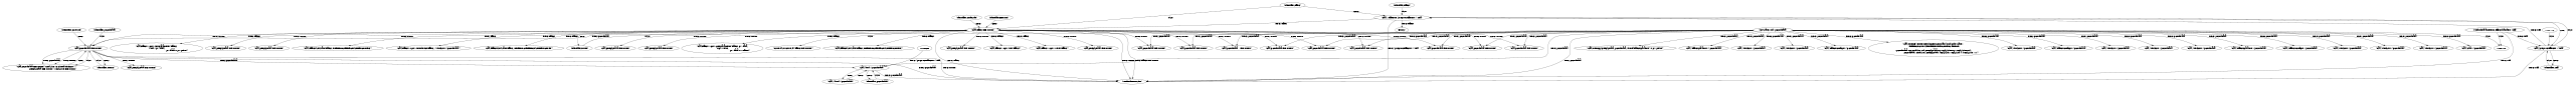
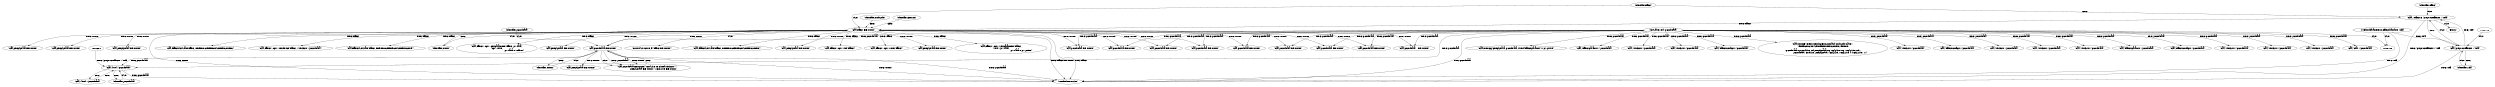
  digraph {
    n1 [label="(Call,(bool *)pCmdData)"]
    n2 [label="(Call,*(bool *)pCmdData)"]
    n3 [label="(Identifier,pCmdData)"]
    n4 [label="(MethodReturn,int)"]
    n5 [label="(Call,pCmdData == NULL)"]
    n6 [label="(Call,pCmdData == NULL|| cmdSize != sizeof(uint32_t) ||\n                    pReplyData == NULL || replySize == NULL)"]
    n7 [label="(Identifier,NULL)"]
    n8 [label="(Call,pReplyData == NULL)"]
    n9 [label="(SetState,void *pCmdData)"]
    n10 [label="(Call,(uint32_t *)pCmdData)"]
    n11 [label="(Call,(uint32_t *)pCmdData)"]
    n12 [label="(Call,(uint32_t *)pCmdData)"]
    n13 [label="(Call,(char *)pCmdData)"]
    n14 [label="(Call,pCmdData == NULL)"]
    n15 [label="(Call,memcpy(pReplyData, pCmdData, sizeof(effect_param_t) + p->psize))"]
    n16 [label="(Call,pCmdData == NULL)"]
    n17 [label="(Call,(effect_param_t *) pCmdData)"]
    n18 [label="(Call,(uint32_t *)pCmdData)"]
    n19 [label="(Call,(uint32_t *)pCmdData)"]
    n20 [label="(Call,(effect_config_t *)pCmdData)"]
    n21 [label="(Call,pCmdData == NULL)"]
    n22 [label="(Call,pCmdData == NULL)"]
    n23 [label="(Call,ALOGE(\"PreProcessingFx_Command cmdCode Case: \"\n \"EFFECT_CMD_SET_FEATURE_CONFIG: ERROR\n\"\n \"pCmdData %p cmdSize %d pReplyData %p replySize %p *replySize %d\",\n                        pCmdData, cmdSize, pReplyData, replySize, replySize ? *replySize : -1))"]
    n24 [label="(Call,pCmdData == NULL)"]
    n25 [label="(Call,(uint32_t *)pCmdData)"]
    n26 [label="(Call,(effect_config_t *)pCmdData)"]
    n27 [label="(Call,(uint32_t *)pCmdData)"]
    n28 [label="(Call,pCmdData    == NULL)"]
    n29 [label="(Call,(uint32_t *)pCmdData)"]
    n30 [label="(Call,pCmdData == NULL)"]
    n31 [label="(Call,(uint32_t *)pCmdData)"]
    n32 [label="(Call,pCmdData == NULL)"]
    n33 [label="(Call,pCmdData == NULL)"]
    n34 [label="(Call,(effect_param_t *)pCmdData)"]
    n35 [label="(Call,(effect_config_t *)pCmdData)"]
    1000100
    n37 [label="(Call,effect == NULL)"]
    n38 [label="(Call,pReplyData == NULL)"]
    n39 [label="(Call,effect->ops->init(effect))"]
    n40 [label="(Call,effect->ops->reset(effect))"]
    n41 [label="(Call,pReplyData == NULL)"]
    n42 [label="(Call,effect->ops->set_parameter(effect,\n (void *)p->data,\n                                                                p->data + p->psize))"]
    n43 [label="(Call,pReplyData == NULL)"]
    n44 [label="(Call,pReplyData == NULL)"]
    n45 [label="(Call,Effect_SetState(effect, PREPROC_EFFECT_STATE_CONFIG))"]
    n46 [label="(Call,effect->ops->set_device(effect, *(uint32_t *)pCmdData))"]
    n47 [label="(Call,Effect_SetState(effect, PREPROC_EFFECT_STATE_ACTIVE))"]
    n48 [label="(Identifier,NULL)"]
    n49 [label="(Call,pReplyData == NULL)"]
    n50 [label="(Call,pReplyData == NULL)"]
    n51 [label="(Call,effect->ops->get_parameter(effect, p->data,\n &p->vsize,\n                                                       p->data + voffset))"]
    n52 [label="(ControlStructure,if (effect == NULL))"]
    n53 [label="(Call,Effect_SetState(effect, PREPROC_EFFECT_STATE_CONFIG))"]
    n54 [label="(Call,* effect = (preproc_effect_t *) self)"]
    n55 [label="(Call,(preproc_effect_t *) self)"]
    n56 [label="(Block,)"]
    n57 [label="(Identifier,self)"]
    n58 [label="(MethodParameterIn,effect_handle_t  self)"]
    n59 [label="(Identifier,effect)"]
    n60 [label="(Identifier,cmdCode)"]
-   n61 [label="(Identifier,cmdSize)"]
    n62 [label="(Identifier,EINVAL)"]
    n63 [label="(Identifier,effect)"]
    n64 [label="(Identifier,pCmdData)"]
    1000680
    1000112
    n1 -> n2 [label="CFG: "]
    n1 -> n3 [label="CFG: "]
    n1 -> n4 [label="DDG: pCmdData"]
    n2 -> n1 [label="CFG: "]
    n3 -> n1 [label="AST: "]
    n5 -> n1 [label="DDG: pCmdData"]
    n5 -> n4 [label="DDG: pCmdData"]
    n5 -> n4 [label="DDG: NULL"]
    n5 -> n6 [label="AST: "]
    n5 -> n6 [label="DDG: pCmdData"]
    n5 -> n6 [label="DDG: NULL"]
    n5 -> n7 [label="CFG: "]
    n5 -> n8 [label="DDG: NULL"]
    n6 -> n5 [label="CFG: "]
    n7 -> n5 [label="AST: "]
    n9 -> n1 [label="DDG: pCmdData"]
    n9 -> n4 [label="DDG: pCmdData"]
    n9 -> n5 [label="DDG: pCmdData"]
    n9 -> n10 [label="DDG: pCmdData"]
    n9 -> n11 [label="DDG: pCmdData"]
    n9 -> n12 [label="DDG: pCmdData"]
    n9 -> n13 [label="DDG: pCmdData"]
    n9 -> n14 [label="DDG: pCmdData"]
    n9 -> n15 [label="DDG: pCmdData"]
    n9 -> n16 [label="DDG: pCmdData"]
    n9 -> n17 [label="DDG: pCmdData"]
    n9 -> n18 [label="DDG: pCmdData"]
    n9 -> n19 [label="DDG: pCmdData"]
    n9 -> n20 [label="DDG: pCmdData"]
    n9 -> n21 [label="DDG: pCmdData"]
    n9 -> n22 [label="DDG: pCmdData"]
    n9 -> n23 [label="DDG: pCmdData"]
    n9 -> n24 [label="DDG: pCmdData"]
    n9 -> n25 [label="DDG: pCmdData"]
    n9 -> n26 [label="DDG: pCmdData"]
    n9 -> n27 [label="DDG: pCmdData"]
    n9 -> n28 [label="DDG: pCmdData"]
    n9 -> n29 [label="DDG: pCmdData"]
    n9 -> n30 [label="DDG: pCmdData"]
    n9 -> n31 [label="DDG: pCmdData"]
    n9 -> n32 [label="DDG: pCmdData"]
    n9 -> n33 [label="DDG: pCmdData"]
    n9 -> n34 [label="DDG: pCmdData"]
    n9 -> n35 [label="DDG: pCmdData"]
    n9 -> 1000100 [label="AST: "]
    n37 -> n4 [label="DDG: effect == NULL"]
    n37 -> n4 [label="DDG: effect"]
    n37 -> n4 [label="DDG: NULL"]
    n37 -> n5 [label="DDG: NULL"]
    n37 -> n14 [label="DDG: NULL"]
    n37 -> n16 [label="DDG: NULL"]
    n37 -> n21 [label="DDG: NULL"]
    n37 -> n22 [label="DDG: NULL"]
    n37 -> n24 [label="DDG: NULL"]
    n37 -> n28 [label="DDG: NULL"]
    n37 -> n30 [label="DDG: NULL"]
    n37 -> n32 [label="DDG: NULL"]
    n37 -> n33 [label="DDG: NULL"]
    n37 -> n38 [label="DDG: NULL"]
    n37 -> n39 [label="DDG: effect"]
    n37 -> n40 [label="DDG: effect"]
    n37 -> n41 [label="DDG: NULL"]
    n37 -> n42 [label="DDG: effect"]
    n37 -> n43 [label="DDG: NULL"]
    n37 -> n44 [label="DDG: NULL"]
    n37 -> n45 [label="DDG: effect"]
    n37 -> n46 [label="DDG: effect"]
    n37 -> n47 [label="DDG: effect"]
    n37 -> n48 [label="CFG: "]
    n37 -> n49 [label="DDG: NULL"]
    n37 -> n50 [label="DDG: NULL"]
    n37 -> n51 [label="DDG: effect"]
    n37 -> n52 [label="AST: "]
    n37 -> n53 [label="DDG: effect"]
    n48 -> n37 [label="AST: "]
    n54 -> n4 [label="DDG: (preproc_effect_t *) self"]
    n54 -> n37 [label="DDG: effect"]
    n54 -> n55 [label="CFG: "]
-   n54 -> n56 [label="DDG: effect"]
+   n54 -> n56 [label="AST: "]
    n55 -> n4 [label="DDG: self"]
    n55 -> n54 [label="AST: "]
    n55 -> n54 [label="DDG: self"]
    n55 -> n57 [label="CFG: "]
    n57 -> n55 [label="AST: "]
    n58 -> n4 [label="DDG: self"]
    n58 -> 1000100 [label="AST: "]
    n58 -> n55 [label="DDG: self"]
    n59 -> n37 [label="AST: "]
    n59 -> n54 [label="CFG: "]
    n60 -> n37 [label="CFG: "]
-   n61 -> n5 [label="CFG: "]
    n62 -> n37 [label="CFG: "]
    n63 -> n54 [label="AST: "]
    n64 -> n5 [label="AST: "]
    1000680 -> n1 [label="DDG: (preproc_effect_t *) self"]
    1000112 -> n55 [label="AST: "]
  }
